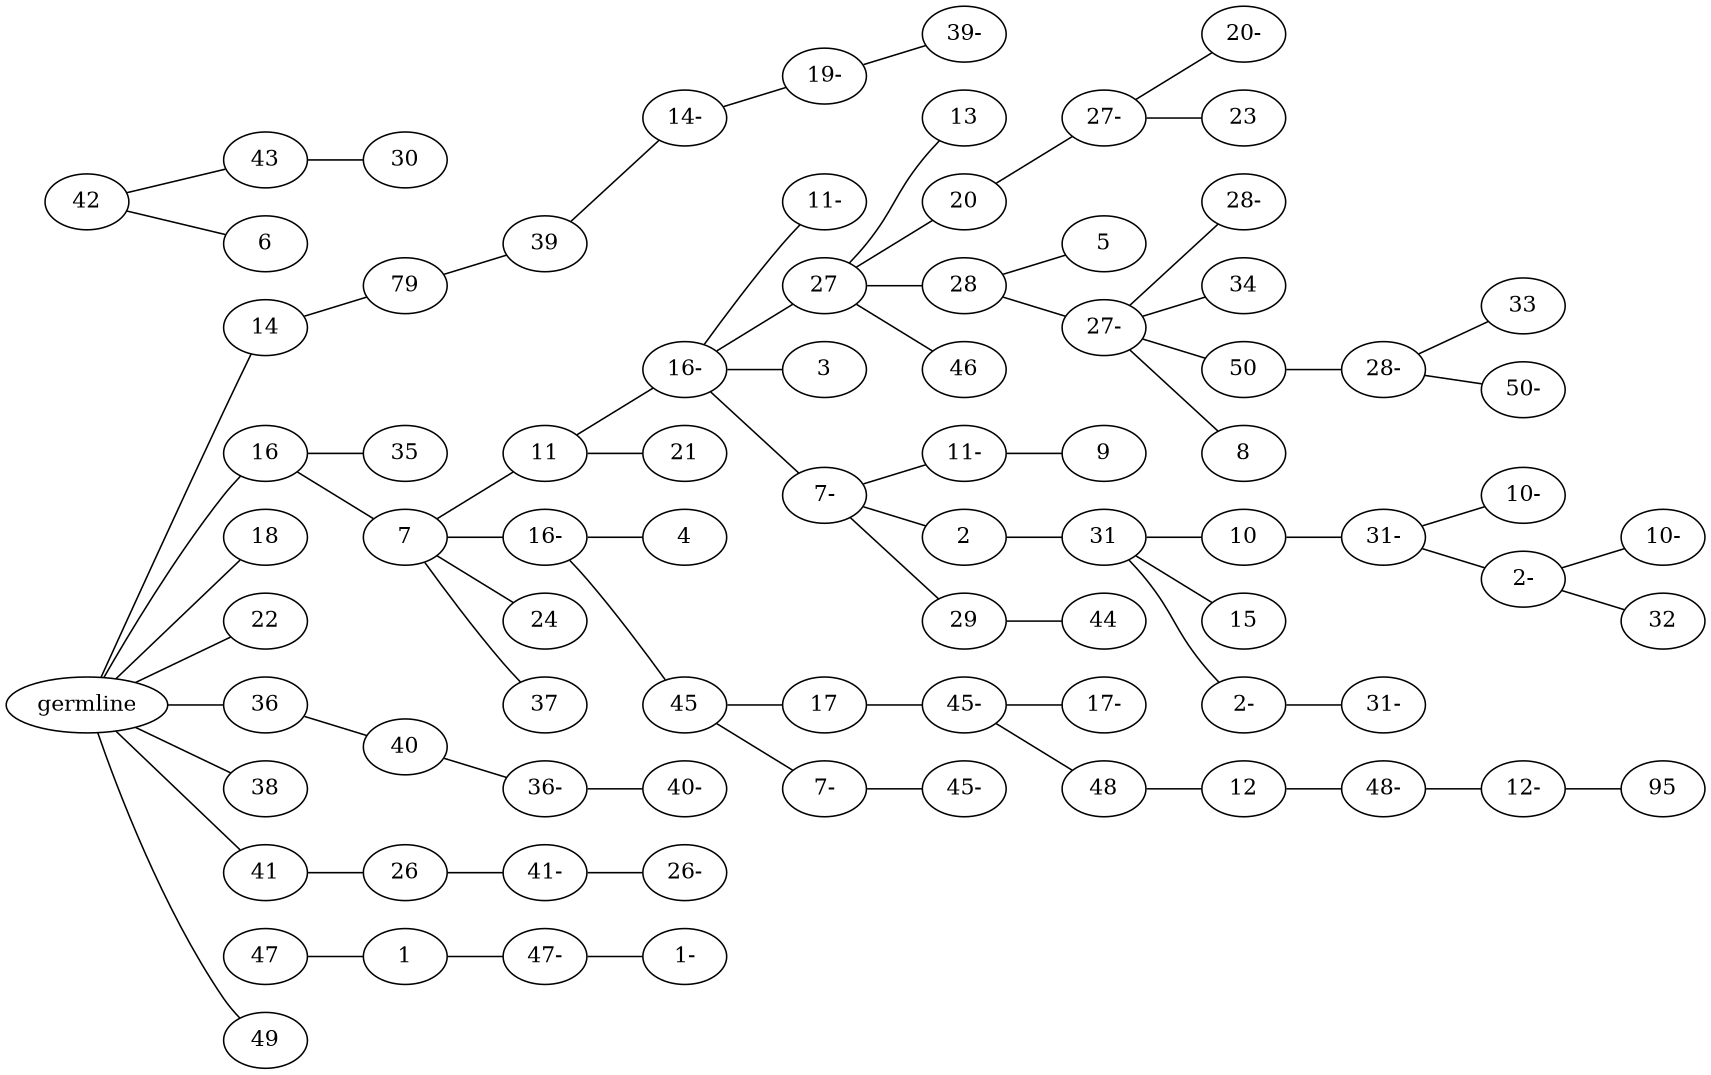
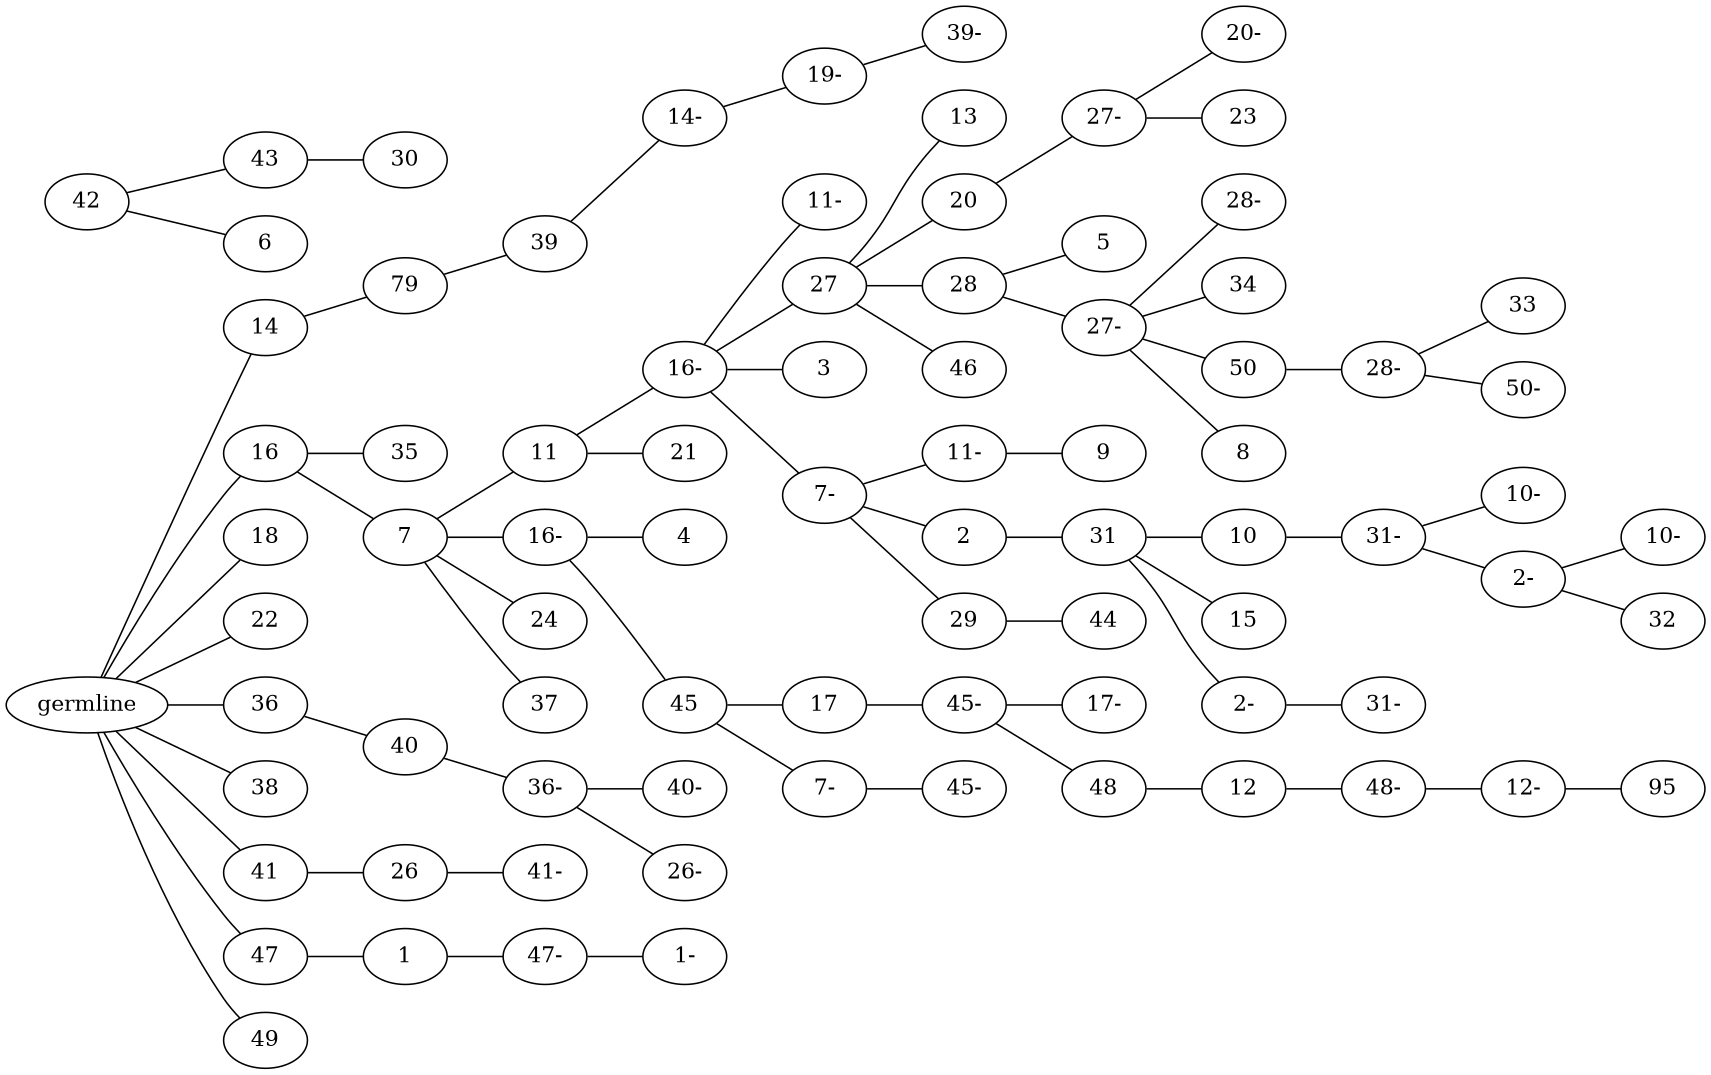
  graph {
    rankdir=LR
    n1 [label=germline]
    n2 [label=14]
    n3 [label=16]
    n4 [label=18]
    n5 [label=22]
    n6 [label=36]
    n7 [label=38]
    n8 [label=41]
    n9 [label=47]
    n10 [label=49]
    n11 [label=79]
    n12 [label=35]
    n13 [label=7]
    n14 [label=40]
    n15 [label=26]
    n16 [label=42]
    n17 [label=43]
    n18 [label=6]
    n19 [label=1]
    n20 [label=39]
    n21 [label="14-"]
    n22 [label="19-"]
    n23 [label="39-"]
    n24 [label=11]
    n25 [label="16-"]
    n26 [label=24]
    n27 [label=37]
    n28 [label="16-"]
    n29 [label=21]
    n30 [label=4]
    n31 [label=45]
    n32 [label="11-"]
    n33 [label=27]
    n34 [label=3]
    n35 [label="7-"]
    n36 [label=13]
    n37 [label=20]
    n38 [label=28]
    n39 [label=46]
    n40 [label="11-"]
    n41 [label=2]
    n42 [label=29]
    n43 [label="27-"]
    n44 [label=5]
    n45 [label="27-"]
    n46 [label="20-"]
    n47 [label=23]
    n48 [label="28-"]
    n49 [label=34]
    n50 [label=50]
    n51 [label=8]
    n52 [label="28-"]
    n53 [label=33]
    n54 [label="50-"]
    n55 [label=9]
    n56 [label=31]
    n57 [label=44]
    n58 [label=10]
    n59 [label=15]
    n60 [label="2-"]
    n61 [label="31-"]
    n62 [label="31-"]
    n63 [label="10-"]
    n64 [label="2-"]
    n65 [label="10-"]
    n66 [label=32]
    n67 [label=17]
    n68 [label="7-"]
    n69 [label="45-"]
    n70 [label="45-"]
    n71 [label="17-"]
    n72 [label=48]
    n73 [label=12]
    n74 [label="48-"]
    n75 [label="12-"]
    n76 [label=95]
    n77 [label="36-"]
    n78 [label="40-"]
    n79 [label="41-"]
    n80 [label="26-"]
    n81 [label=30]
    n82 [label="47-"]
    n83 [label="1-"]
    n1 -- n2
    n1 -- n3
    n1 -- n4
    n1 -- n5
    n1 -- n6
    n1 -- n7
    n1 -- n8
+   n1 -- n9
    n1 -- n10
    n2 -- n11
    n3 -- n12
    n3 -- n13
    n6 -- n14
    n8 -- n15
    n9 -- n19
    n11 -- n20
    n13 -- n24
    n13 -- n25
    n13 -- n26
    n13 -- n27
    n14 -- n77
    n15 -- n79
    n16 -- n17
    n16 -- n18
    n17 -- n81
    n19 -- n82
    n20 -- n21
    n21 -- n22
    n22 -- n23
    n24 -- n28
    n24 -- n29
    n25 -- n30
    n25 -- n31
    n28 -- n32
    n28 -- n33
    n28 -- n34
    n28 -- n35
    n31 -- n67
    n31 -- n68
    n33 -- n36
    n33 -- n37
    n33 -- n38
    n33 -- n39
    n35 -- n40
    n35 -- n41
    n35 -- n42
    n37 -- n43
    n38 -- n44
    n38 -- n45
    n40 -- n55
    n41 -- n56
    n42 -- n57
    n43 -- n46
    n43 -- n47
    n45 -- n48
    n45 -- n49
    n45 -- n50
    n45 -- n51
    n50 -- n52
    n52 -- n53
    n52 -- n54
    n56 -- n58
    n56 -- n59
    n56 -- n60
    n58 -- n61
    n60 -- n62
    n61 -- n63
    n61 -- n64
    n64 -- n65
    n64 -- n66
    n67 -- n69
    n68 -- n70
    n69 -- n71
    n69 -- n72
    n72 -- n73
    n73 -- n74
    n74 -- n75
    n75 -- n76
    n77 -- n78
-   n79 -- n80
+   n77 -- n80
    n82 -- n83
  }
